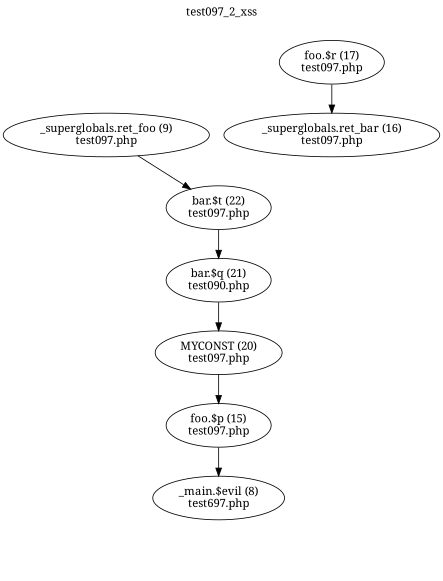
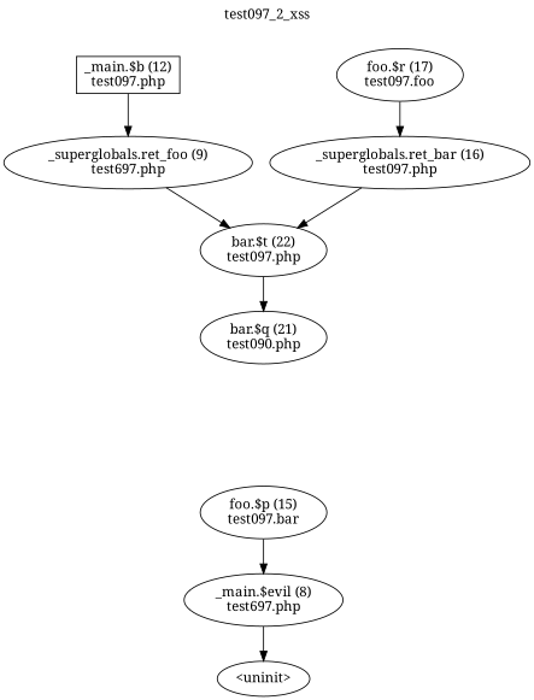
  digraph {
    fontname="Noto Serif"
    label=test097_2_xss
    labelloc=t
    node [fontname="Noto Serif" shape=ellipse]
    edge [fontname="Noto Serif"]
-   n2 [label="_superglobals.ret_foo (9)\ntest097.php"]
+   n1 [label="_main.$b (12)\ntest097.php" shape=box]
+   n2 [label="_superglobals.ret_foo (9)\ntest697.php"]
    n3 [label="bar.$t (22)\ntest097.php"]
-   n4 [label="foo.$r (17)\ntest097.php"]
+   n4 [label="foo.$r (17)\ntest097.foo"]
    n5 [label="_superglobals.ret_bar (16)\ntest097.php"]
    n6 [label="bar.$q (21)\ntest090.php"]
-   n7 [label="MYCONST (20)\ntest097.php"]
-   n8 [label="foo.$p (15)\ntest097.php"]
+   n8 [label="foo.$p (15)\ntest097.bar"]
    n9 [label="_main.$evil (8)\ntest697.php"]
+   n10 [label="<uninit>"]
+   n1 -> n2
    n2 -> n3
    n3 -> n6
    n4 -> n5
-   n6 -> n7
-   n7 -> n8
+   n5 -> n3
    n8 -> n9
+   n9 -> n10
  }
